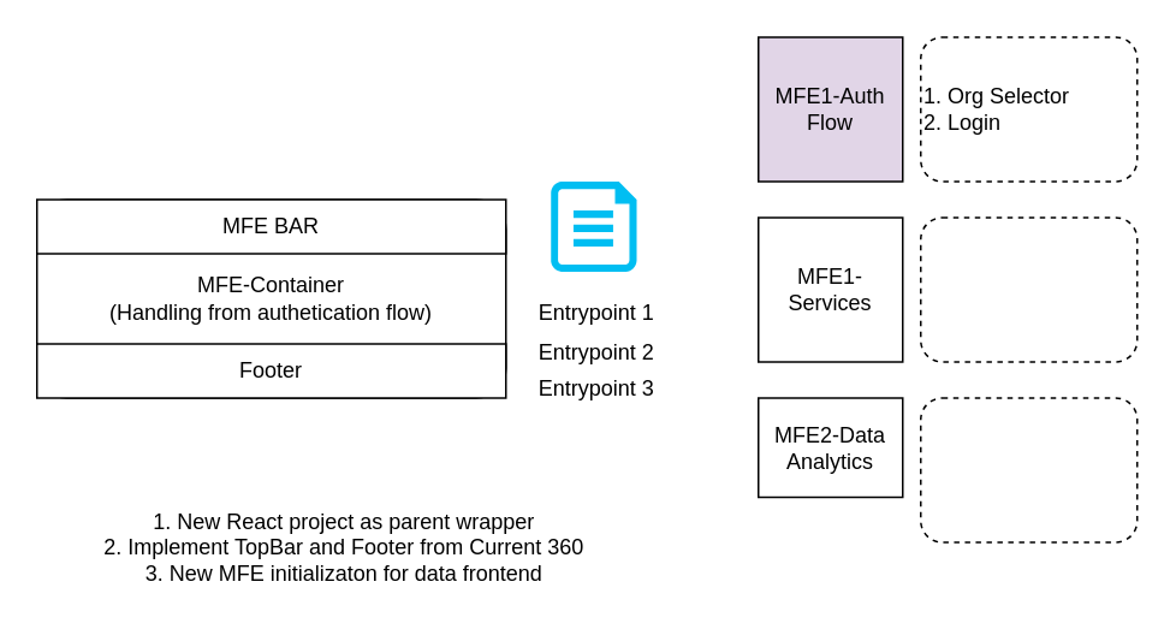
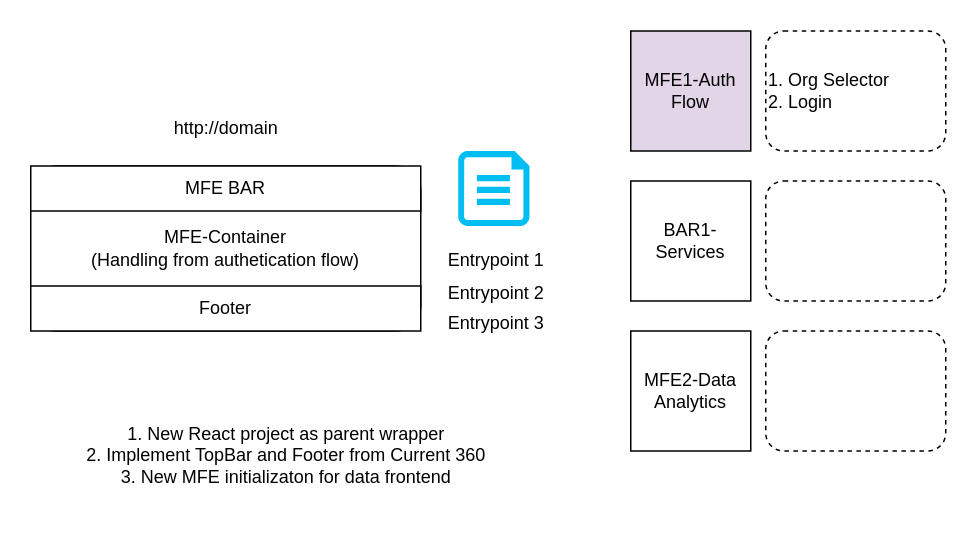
  <mxCell id="0" />
  <mxCell id="1" parent="0" />
  <mxCell id="2" value="&lt;div&gt;MFE-Container&lt;/div&gt;(Handling from authetication flow)" style="rounded=1;whiteSpace=wrap;html=1;" parent="1" vertex="1"><mxGeometry x="20" y="110" width="260" height="110" as="geometry" /></mxCell>
  <mxCell id="3" value="MFE BAR" style="rounded=0;whiteSpace=wrap;html=1;" parent="1" vertex="1"><mxGeometry x="20" y="110" width="260" height="30" as="geometry" /></mxCell>
  <mxCell id="4" value="Footer" style="rounded=0;whiteSpace=wrap;html=1;" parent="1" vertex="1"><mxGeometry x="20" y="190" width="260" height="30" as="geometry" /></mxCell>
- <mxCell id="5" value="&lt;div&gt;MFE1-Services&lt;/div&gt;" style="whiteSpace=wrap;html=1;aspect=fixed;" parent="1" vertex="1"><mxGeometry x="420" y="120" width="80" height="80" as="geometry" /></mxCell>
- <mxCell id="6" value="&lt;div&gt;MFE2-Data Analytics&lt;br&gt;&lt;/div&gt;" style="whiteSpace=wrap;html=1;aspect=fixed;" parent="1" vertex="1"><mxGeometry x="420" y="220" width="80" height="55" as="geometry" /></mxCell>
+ <mxCell id="5" value="&lt;div&gt;BAR1-Services&lt;/div&gt;" style="whiteSpace=wrap;html=1;aspect=fixed;" parent="1" vertex="1"><mxGeometry x="420" y="120" width="80" height="80" as="geometry" /></mxCell>
+ <mxCell id="6" value="&lt;div&gt;MFE2-Data Analytics&lt;br&gt;&lt;/div&gt;" style="whiteSpace=wrap;html=1;aspect=fixed;" parent="1" vertex="1"><mxGeometry x="420" y="220" width="80" height="80" as="geometry" /></mxCell>
  <mxCell id="7" value="&lt;div&gt;1. New React project as parent wrapper&lt;/div&gt;&lt;div&gt;2. Implement TopBar and Footer from Current 360&lt;/div&gt;&lt;div&gt;3. New MFE initializaton for data frontend&lt;br&gt;&lt;/div&gt;" style="text;html=1;align=center;verticalAlign=middle;resizable=0;points=[];autosize=1;strokeColor=none;fillColor=none;" parent="1" vertex="1"><mxGeometry x="45" y="273" width="290" height="60" as="geometry" /></mxCell>
  <mxCell id="8" value="&lt;div&gt;MFE1-Auth Flow&lt;br&gt;&lt;/div&gt;" style="whiteSpace=wrap;html=1;aspect=fixed;fillColor=#e1d5e7;" parent="1" vertex="1"><mxGeometry x="420" y="20" width="80" height="80" as="geometry" /></mxCell>
  <mxCell id="9" value="" style="verticalLabelPosition=bottom;html=1;verticalAlign=top;align=center;strokeColor=none;fillColor=#00BEF2;shape=mxgraph.azure.cloud_services_configuration_file;pointerEvents=1;" parent="1" vertex="1"><mxGeometry x="305" y="100" width="47.5" height="50" as="geometry" /></mxCell>
  <mxCell id="10" value="Entrypoint 1" style="text;html=1;align=center;verticalAlign=middle;resizable=0;points=[];autosize=1;strokeColor=none;fillColor=none;" parent="1" vertex="1"><mxGeometry x="285" y="158" width="90" height="30" as="geometry" /></mxCell>
  <mxCell id="11" value="Entrypoint 2" style="text;html=1;align=center;verticalAlign=middle;resizable=0;points=[];autosize=1;strokeColor=none;fillColor=none;" parent="1" vertex="1"><mxGeometry x="285" y="180" width="90" height="30" as="geometry" /></mxCell>
  <mxCell id="12" value="Entrypoint 3" style="text;html=1;align=center;verticalAlign=middle;resizable=0;points=[];autosize=1;strokeColor=none;fillColor=none;" parent="1" vertex="1"><mxGeometry x="285" y="200" width="90" height="30" as="geometry" /></mxCell>
+ <mxCell id="13" value="http://domain" style="text;html=1;align=center;verticalAlign=middle;resizable=0;points=[];autosize=1;strokeColor=none;fillColor=none;" parent="1" vertex="1"><mxGeometry x="105" y="70" width="90" height="30" as="geometry" /></mxCell>
  <mxCell id="14" value="&lt;div align=&quot;left&quot;&gt;1. Org Selector&lt;/div&gt;&lt;div align=&quot;left&quot;&gt;2. Login &lt;br&gt;&lt;/div&gt;" style="rounded=1;whiteSpace=wrap;html=1;dashed=1;align=left;" parent="1" vertex="1"><mxGeometry x="510" y="20" width="120" height="80" as="geometry" /></mxCell>
  <mxCell id="15" value="&lt;div align=&quot;left&quot;&gt;&lt;br&gt;&lt;/div&gt;" style="rounded=1;whiteSpace=wrap;html=1;dashed=1;align=left;" parent="1" vertex="1"><mxGeometry x="510" y="120" width="120" height="80" as="geometry" /></mxCell>
  <mxCell id="16" value="" style="rounded=1;whiteSpace=wrap;html=1;dashed=1;" parent="1" vertex="1"><mxGeometry x="510" y="220" width="120" height="80" as="geometry" /></mxCell>
